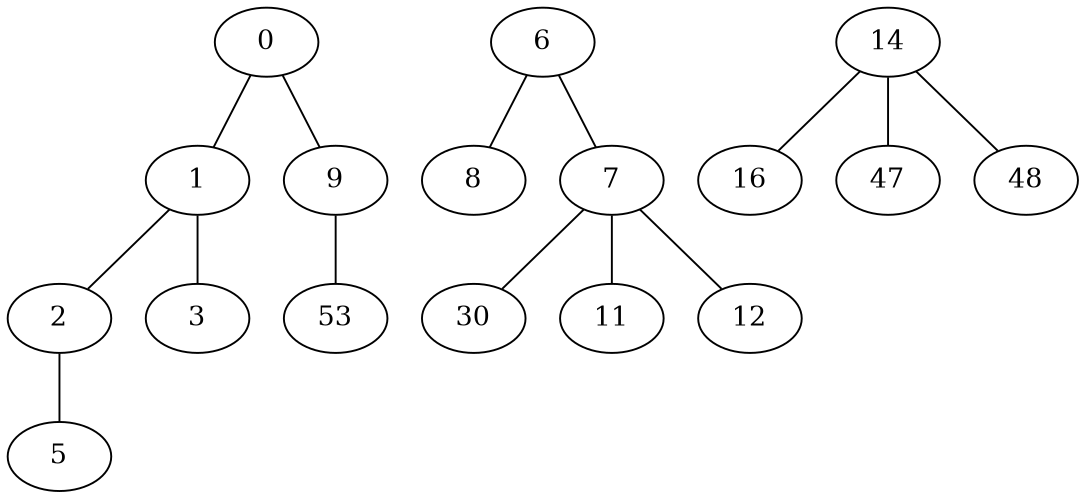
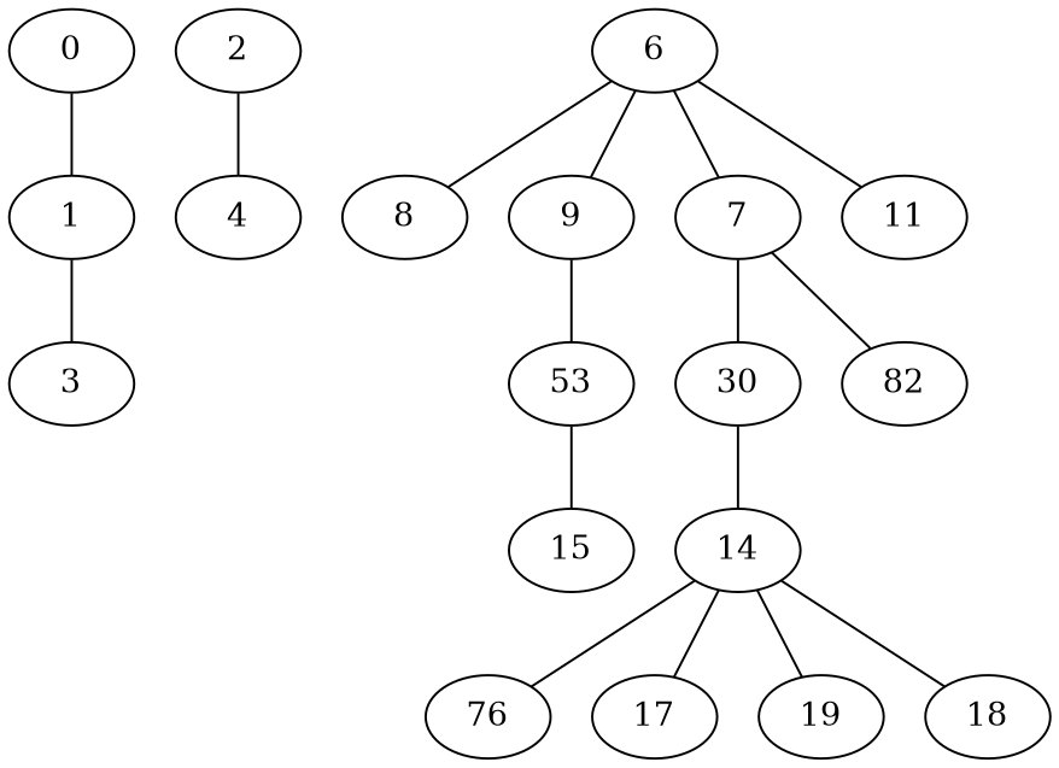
  graph {
    fontname="DejaVu Serif"
    node [fontname="DejaVu Serif"]
    edge [fontname="DejaVu Serif"]
    0
    1
    2
    3
-   4 [label=5]
+   4
    6
    8
    9
    7
    n10 [label=53]
    n11 [label=30]
    11
-   12
+   12 [label=82]
+   15
    14
-   16
-   17 [label=47]
-   18 [label=48]
+   16 [label=76]
+   17
+   19
+   18
    0 -- 1
-   1 -- 2
    1 -- 3
    2 -- 4
    6 -- 8
-   0 -- 9
+   6 -- 9
    6 -- 7
    9 -- n10
    7 -- n11
-   7 -- 11
+   6 -- 11
    7 -- 12
+   n10 -- 15
+   n11 -- 14
    14 -- 16
    14 -- 17
+   14 -- 19
    14 -- 18
  }
